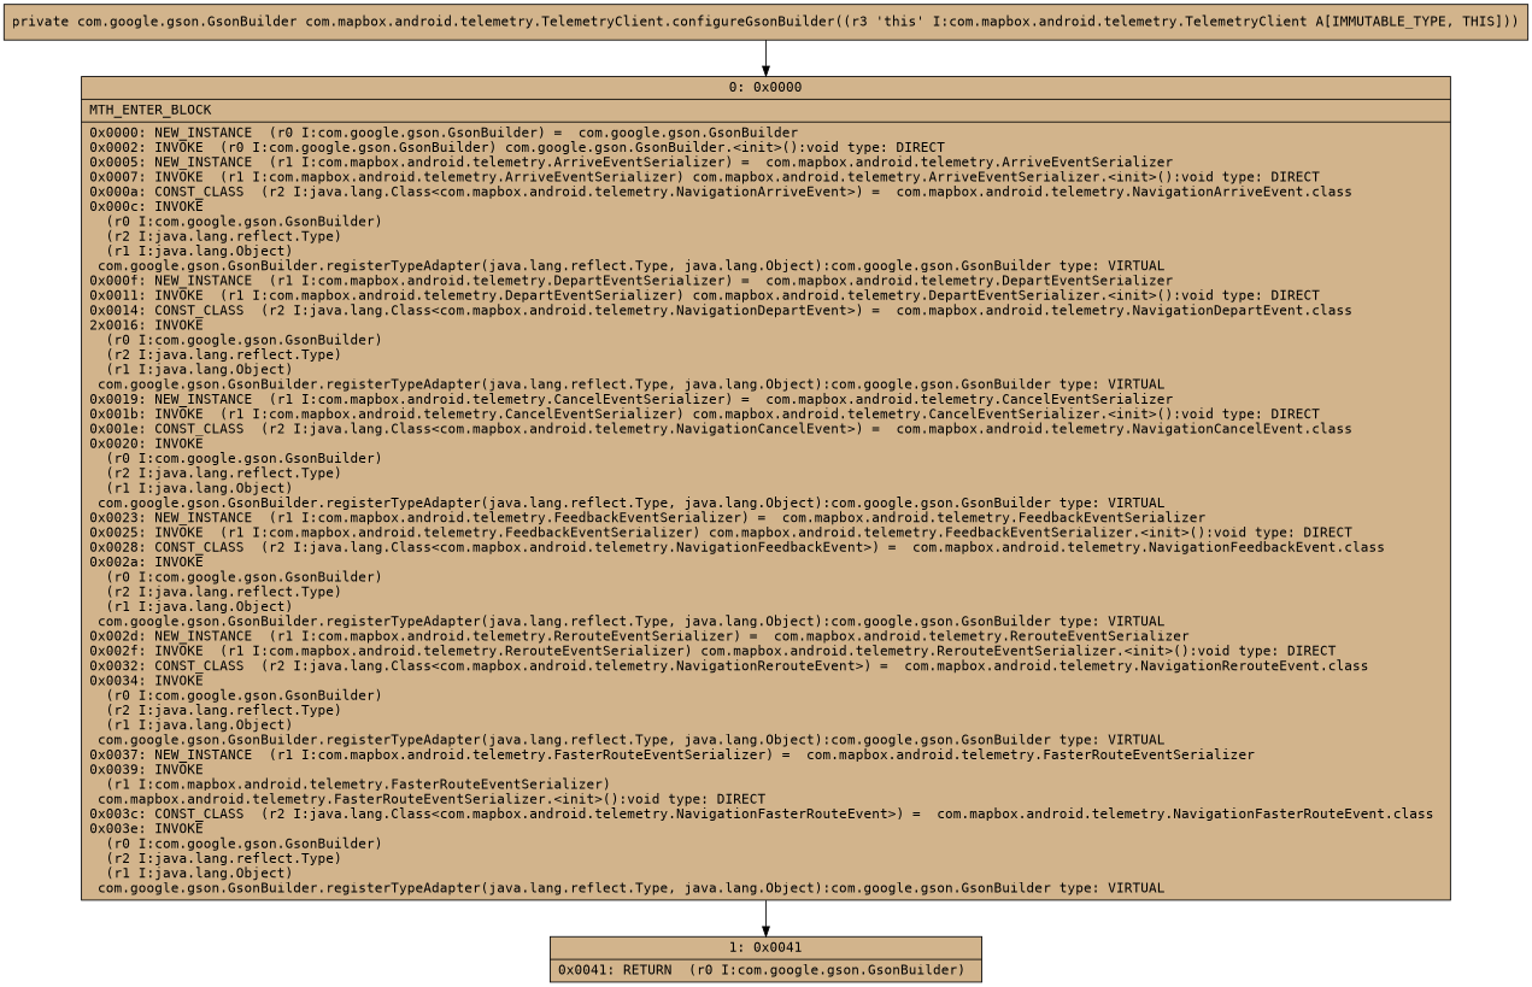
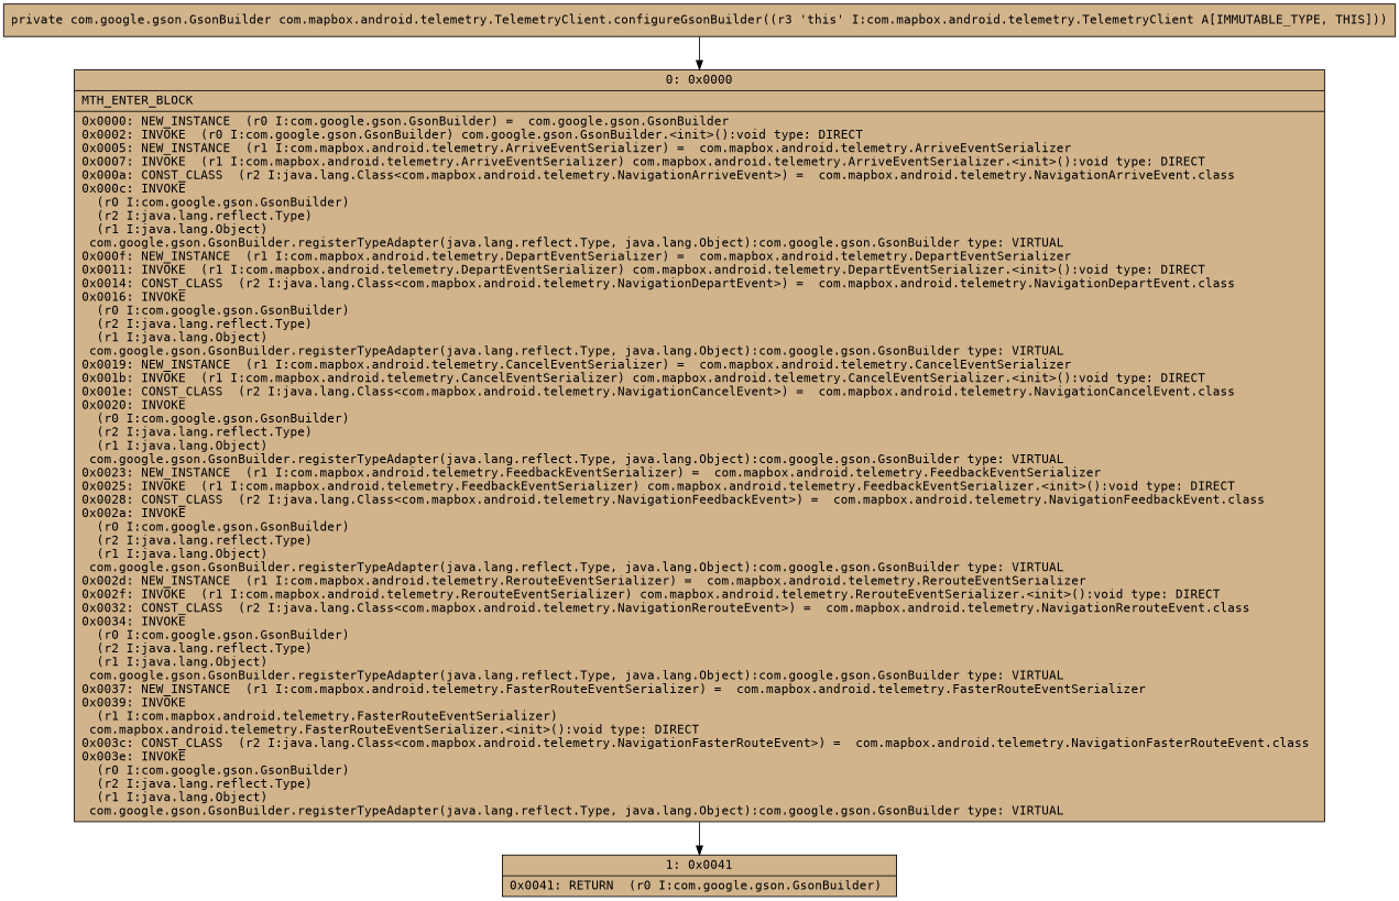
  digraph {
    fontname="DejaVu Sans Mono"
    node [shape=record style=filled fillcolor=tan fontname="DejaVu Sans Mono"]
    edge [fontname="DejaVu Sans Mono"]
-   n1 [label="{0\:\ 0x0000|MTH_ENTER_BLOCK\l|0x0000: NEW_INSTANCE  (r0 I:com.google.gson.GsonBuilder) =  com.google.gson.GsonBuilder \l0x0002: INVOKE  (r0 I:com.google.gson.GsonBuilder) com.google.gson.GsonBuilder.\<init\>():void type: DIRECT \l0x0005: NEW_INSTANCE  (r1 I:com.mapbox.android.telemetry.ArriveEventSerializer) =  com.mapbox.android.telemetry.ArriveEventSerializer \l0x0007: INVOKE  (r1 I:com.mapbox.android.telemetry.ArriveEventSerializer) com.mapbox.android.telemetry.ArriveEventSerializer.\<init\>():void type: DIRECT \l0x000a: CONST_CLASS  (r2 I:java.lang.Class\<com.mapbox.android.telemetry.NavigationArriveEvent\>) =  com.mapbox.android.telemetry.NavigationArriveEvent.class \l0x000c: INVOKE  \l  (r0 I:com.google.gson.GsonBuilder)\l  (r2 I:java.lang.reflect.Type)\l  (r1 I:java.lang.Object)\l com.google.gson.GsonBuilder.registerTypeAdapter(java.lang.reflect.Type, java.lang.Object):com.google.gson.GsonBuilder type: VIRTUAL \l0x000f: NEW_INSTANCE  (r1 I:com.mapbox.android.telemetry.DepartEventSerializer) =  com.mapbox.android.telemetry.DepartEventSerializer \l0x0011: INVOKE  (r1 I:com.mapbox.android.telemetry.DepartEventSerializer) com.mapbox.android.telemetry.DepartEventSerializer.\<init\>():void type: DIRECT \l0x0014: CONST_CLASS  (r2 I:java.lang.Class\<com.mapbox.android.telemetry.NavigationDepartEvent\>) =  com.mapbox.android.telemetry.NavigationDepartEvent.class \l2x0016: INVOKE  \l  (r0 I:com.google.gson.GsonBuilder)\l  (r2 I:java.lang.reflect.Type)\l  (r1 I:java.lang.Object)\l com.google.gson.GsonBuilder.registerTypeAdapter(java.lang.reflect.Type, java.lang.Object):com.google.gson.GsonBuilder type: VIRTUAL \l0x0019: NEW_INSTANCE  (r1 I:com.mapbox.android.telemetry.CancelEventSerializer) =  com.mapbox.android.telemetry.CancelEventSerializer \l0x001b: INVOKE  (r1 I:com.mapbox.android.telemetry.CancelEventSerializer) com.mapbox.android.telemetry.CancelEventSerializer.\<init\>():void type: DIRECT \l0x001e: CONST_CLASS  (r2 I:java.lang.Class\<com.mapbox.android.telemetry.NavigationCancelEvent\>) =  com.mapbox.android.telemetry.NavigationCancelEvent.class \l0x0020: INVOKE  \l  (r0 I:com.google.gson.GsonBuilder)\l  (r2 I:java.lang.reflect.Type)\l  (r1 I:java.lang.Object)\l com.google.gson.GsonBuilder.registerTypeAdapter(java.lang.reflect.Type, java.lang.Object):com.google.gson.GsonBuilder type: VIRTUAL \l0x0023: NEW_INSTANCE  (r1 I:com.mapbox.android.telemetry.FeedbackEventSerializer) =  com.mapbox.android.telemetry.FeedbackEventSerializer \l0x0025: INVOKE  (r1 I:com.mapbox.android.telemetry.FeedbackEventSerializer) com.mapbox.android.telemetry.FeedbackEventSerializer.\<init\>():void type: DIRECT \l0x0028: CONST_CLASS  (r2 I:java.lang.Class\<com.mapbox.android.telemetry.NavigationFeedbackEvent\>) =  com.mapbox.android.telemetry.NavigationFeedbackEvent.class \l0x002a: INVOKE  \l  (r0 I:com.google.gson.GsonBuilder)\l  (r2 I:java.lang.reflect.Type)\l  (r1 I:java.lang.Object)\l com.google.gson.GsonBuilder.registerTypeAdapter(java.lang.reflect.Type, java.lang.Object):com.google.gson.GsonBuilder type: VIRTUAL \l0x002d: NEW_INSTANCE  (r1 I:com.mapbox.android.telemetry.RerouteEventSerializer) =  com.mapbox.android.telemetry.RerouteEventSerializer \l0x002f: INVOKE  (r1 I:com.mapbox.android.telemetry.RerouteEventSerializer) com.mapbox.android.telemetry.RerouteEventSerializer.\<init\>():void type: DIRECT \l0x0032: CONST_CLASS  (r2 I:java.lang.Class\<com.mapbox.android.telemetry.NavigationRerouteEvent\>) =  com.mapbox.android.telemetry.NavigationRerouteEvent.class \l0x0034: INVOKE  \l  (r0 I:com.google.gson.GsonBuilder)\l  (r2 I:java.lang.reflect.Type)\l  (r1 I:java.lang.Object)\l com.google.gson.GsonBuilder.registerTypeAdapter(java.lang.reflect.Type, java.lang.Object):com.google.gson.GsonBuilder type: VIRTUAL \l0x0037: NEW_INSTANCE  (r1 I:com.mapbox.android.telemetry.FasterRouteEventSerializer) =  com.mapbox.android.telemetry.FasterRouteEventSerializer \l0x0039: INVOKE  \l  (r1 I:com.mapbox.android.telemetry.FasterRouteEventSerializer)\l com.mapbox.android.telemetry.FasterRouteEventSerializer.\<init\>():void type: DIRECT \l0x003c: CONST_CLASS  (r2 I:java.lang.Class\<com.mapbox.android.telemetry.NavigationFasterRouteEvent\>) =  com.mapbox.android.telemetry.NavigationFasterRouteEvent.class \l0x003e: INVOKE  \l  (r0 I:com.google.gson.GsonBuilder)\l  (r2 I:java.lang.reflect.Type)\l  (r1 I:java.lang.Object)\l com.google.gson.GsonBuilder.registerTypeAdapter(java.lang.reflect.Type, java.lang.Object):com.google.gson.GsonBuilder type: VIRTUAL \l}"]
+   n1 [label="{0\:\ 0x0000|MTH_ENTER_BLOCK\l|0x0000: NEW_INSTANCE  (r0 I:com.google.gson.GsonBuilder) =  com.google.gson.GsonBuilder \l0x0002: INVOKE  (r0 I:com.google.gson.GsonBuilder) com.google.gson.GsonBuilder.\<init\>():void type: DIRECT \l0x0005: NEW_INSTANCE  (r1 I:com.mapbox.android.telemetry.ArriveEventSerializer) =  com.mapbox.android.telemetry.ArriveEventSerializer \l0x0007: INVOKE  (r1 I:com.mapbox.android.telemetry.ArriveEventSerializer) com.mapbox.android.telemetry.ArriveEventSerializer.\<init\>():void type: DIRECT \l0x000a: CONST_CLASS  (r2 I:java.lang.Class\<com.mapbox.android.telemetry.NavigationArriveEvent\>) =  com.mapbox.android.telemetry.NavigationArriveEvent.class \l0x000c: INVOKE  \l  (r0 I:com.google.gson.GsonBuilder)\l  (r2 I:java.lang.reflect.Type)\l  (r1 I:java.lang.Object)\l com.google.gson.GsonBuilder.registerTypeAdapter(java.lang.reflect.Type, java.lang.Object):com.google.gson.GsonBuilder type: VIRTUAL \l0x000f: NEW_INSTANCE  (r1 I:com.mapbox.android.telemetry.DepartEventSerializer) =  com.mapbox.android.telemetry.DepartEventSerializer \l0x0011: INVOKE  (r1 I:com.mapbox.android.telemetry.DepartEventSerializer) com.mapbox.android.telemetry.DepartEventSerializer.\<init\>():void type: DIRECT \l0x0014: CONST_CLASS  (r2 I:java.lang.Class\<com.mapbox.android.telemetry.NavigationDepartEvent\>) =  com.mapbox.android.telemetry.NavigationDepartEvent.class \l0x0016: INVOKE  \l  (r0 I:com.google.gson.GsonBuilder)\l  (r2 I:java.lang.reflect.Type)\l  (r1 I:java.lang.Object)\l com.google.gson.GsonBuilder.registerTypeAdapter(java.lang.reflect.Type, java.lang.Object):com.google.gson.GsonBuilder type: VIRTUAL \l0x0019: NEW_INSTANCE  (r1 I:com.mapbox.android.telemetry.CancelEventSerializer) =  com.mapbox.android.telemetry.CancelEventSerializer \l0x001b: INVOKE  (r1 I:com.mapbox.android.telemetry.CancelEventSerializer) com.mapbox.android.telemetry.CancelEventSerializer.\<init\>():void type: DIRECT \l0x001e: CONST_CLASS  (r2 I:java.lang.Class\<com.mapbox.android.telemetry.NavigationCancelEvent\>) =  com.mapbox.android.telemetry.NavigationCancelEvent.class \l0x0020: INVOKE  \l  (r0 I:com.google.gson.GsonBuilder)\l  (r2 I:java.lang.reflect.Type)\l  (r1 I:java.lang.Object)\l com.google.gson.GsonBuilder.registerTypeAdapter(java.lang.reflect.Type, java.lang.Object):com.google.gson.GsonBuilder type: VIRTUAL \l0x0023: NEW_INSTANCE  (r1 I:com.mapbox.android.telemetry.FeedbackEventSerializer) =  com.mapbox.android.telemetry.FeedbackEventSerializer \l0x0025: INVOKE  (r1 I:com.mapbox.android.telemetry.FeedbackEventSerializer) com.mapbox.android.telemetry.FeedbackEventSerializer.\<init\>():void type: DIRECT \l0x0028: CONST_CLASS  (r2 I:java.lang.Class\<com.mapbox.android.telemetry.NavigationFeedbackEvent\>) =  com.mapbox.android.telemetry.NavigationFeedbackEvent.class \l0x002a: INVOKE  \l  (r0 I:com.google.gson.GsonBuilder)\l  (r2 I:java.lang.reflect.Type)\l  (r1 I:java.lang.Object)\l com.google.gson.GsonBuilder.registerTypeAdapter(java.lang.reflect.Type, java.lang.Object):com.google.gson.GsonBuilder type: VIRTUAL \l0x002d: NEW_INSTANCE  (r1 I:com.mapbox.android.telemetry.RerouteEventSerializer) =  com.mapbox.android.telemetry.RerouteEventSerializer \l0x002f: INVOKE  (r1 I:com.mapbox.android.telemetry.RerouteEventSerializer) com.mapbox.android.telemetry.RerouteEventSerializer.\<init\>():void type: DIRECT \l0x0032: CONST_CLASS  (r2 I:java.lang.Class\<com.mapbox.android.telemetry.NavigationRerouteEvent\>) =  com.mapbox.android.telemetry.NavigationRerouteEvent.class \l0x0034: INVOKE  \l  (r0 I:com.google.gson.GsonBuilder)\l  (r2 I:java.lang.reflect.Type)\l  (r1 I:java.lang.Object)\l com.google.gson.GsonBuilder.registerTypeAdapter(java.lang.reflect.Type, java.lang.Object):com.google.gson.GsonBuilder type: VIRTUAL \l0x0037: NEW_INSTANCE  (r1 I:com.mapbox.android.telemetry.FasterRouteEventSerializer) =  com.mapbox.android.telemetry.FasterRouteEventSerializer \l0x0039: INVOKE  \l  (r1 I:com.mapbox.android.telemetry.FasterRouteEventSerializer)\l com.mapbox.android.telemetry.FasterRouteEventSerializer.\<init\>():void type: DIRECT \l0x003c: CONST_CLASS  (r2 I:java.lang.Class\<com.mapbox.android.telemetry.NavigationFasterRouteEvent\>) =  com.mapbox.android.telemetry.NavigationFasterRouteEvent.class \l0x003e: INVOKE  \l  (r0 I:com.google.gson.GsonBuilder)\l  (r2 I:java.lang.reflect.Type)\l  (r1 I:java.lang.Object)\l com.google.gson.GsonBuilder.registerTypeAdapter(java.lang.reflect.Type, java.lang.Object):com.google.gson.GsonBuilder type: VIRTUAL \l}"]
    n2 [label="{1\:\ 0x0041|0x0041: RETURN  (r0 I:com.google.gson.GsonBuilder) \l}"]
    n3 [label="{private com.google.gson.GsonBuilder com.mapbox.android.telemetry.TelemetryClient.configureGsonBuilder((r3 'this' I:com.mapbox.android.telemetry.TelemetryClient A[IMMUTABLE_TYPE, THIS])) }"]
    n1 -> n2
    n3 -> n1
  }
